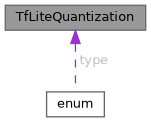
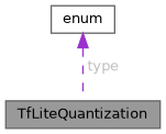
  digraph {
    node [color=gray40 fontname=Helvetica fontsize=10 shape=box style=filled]
    n1 [fillcolor=grey60 fontcolor=black height=0.2 label=TfLiteQuantization width=0.4]
    n2 [fillcolor=white height=0.2 label=enum width=0.4]
-   n1 -> n2 [color=darkorchid3 dir=back fontcolor=grey fontname=Helvetica fontsize=10 label=" type" labelfontname=Helvetica labelfontsize=10 style=dashed]
+   n2 -> n1 [color=darkorchid3 dir=back fontcolor=grey fontname=Helvetica fontsize=10 label=" type" labelfontname=Helvetica labelfontsize=10 style=dashed]
  }
